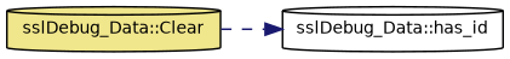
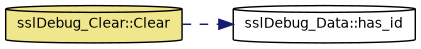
  digraph {
    rankdir=LR
    node [color=black fontname=Helvetica fontsize=10 shape=cylinder style=filled]
-   n1 [fillcolor=khaki fontcolor=black height=0.2 label="sslDebug_Data::Clear" width=0.4]
+   n1 [fillcolor=khaki fontcolor=black height=0.2 label="sslDebug_Clear::Clear" width=0.4]
    n2 [fillcolor=white height=0.2 label="sslDebug_Data::has_id" width=0.4]
    n1 -> n2 [color=midnightblue fontname=Helvetica fontsize=10 labelfontname=Helvetica labelfontsize=10 style=dashed]
  }
